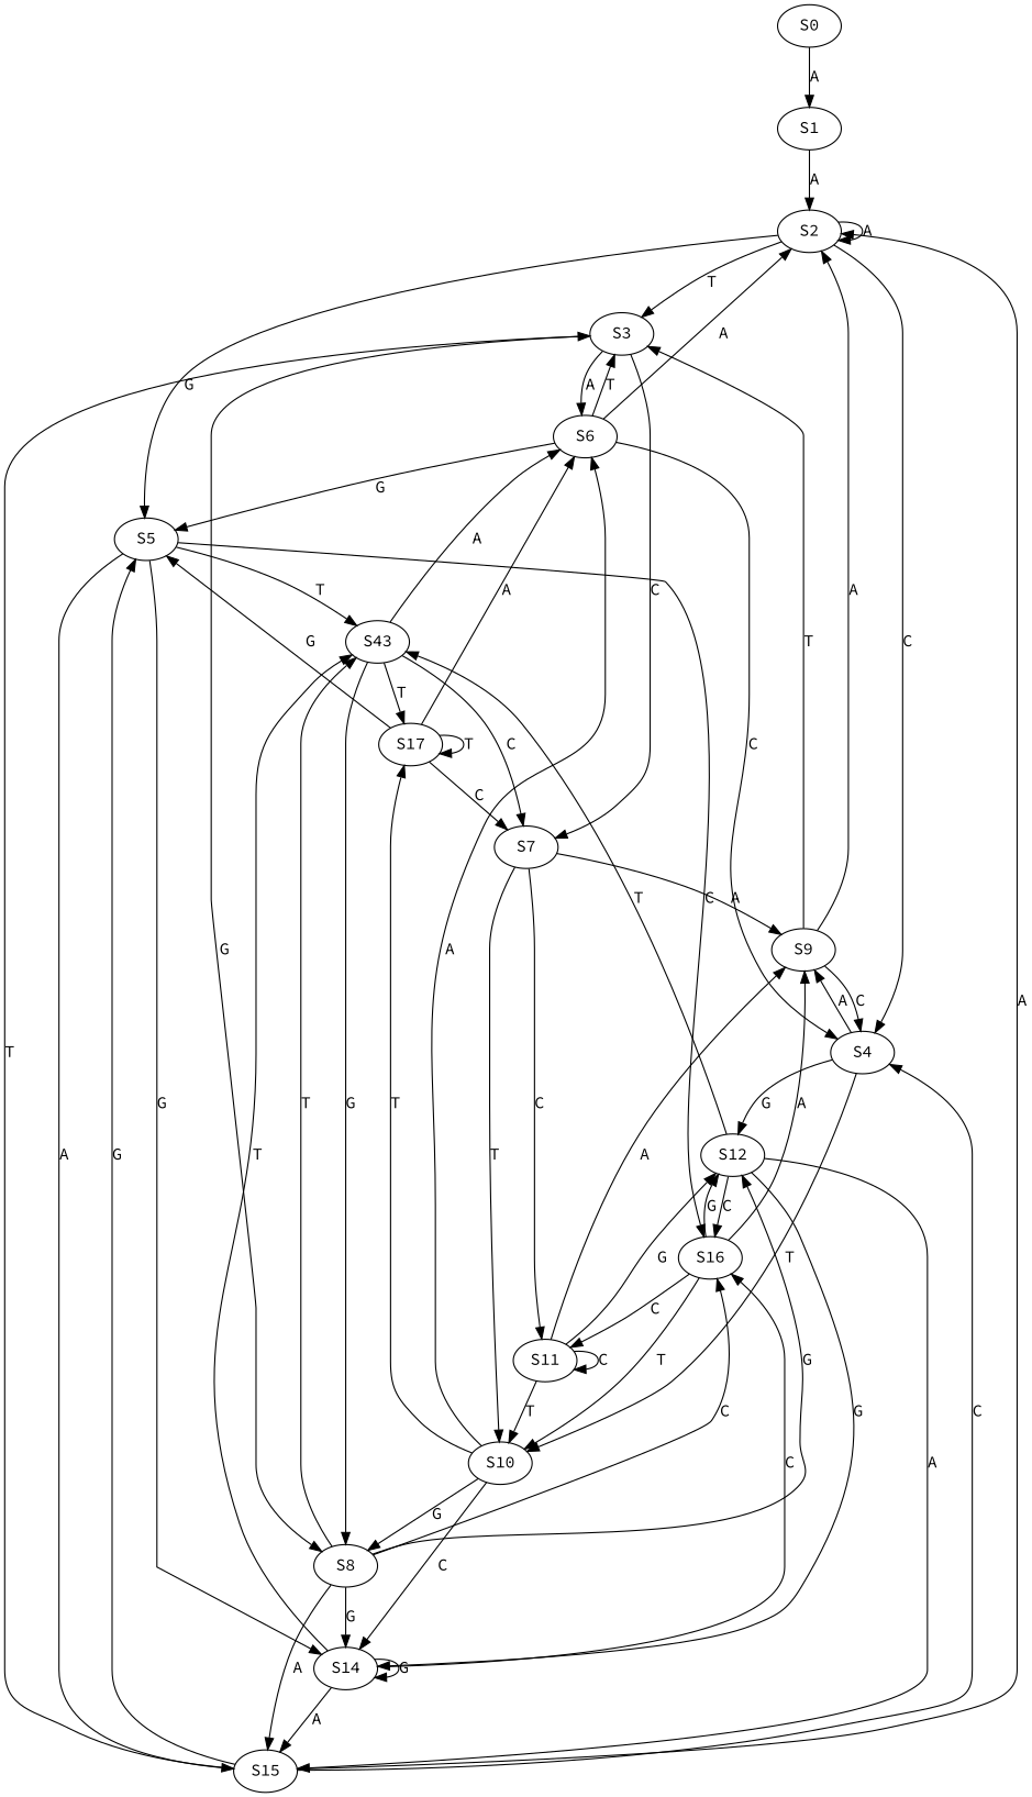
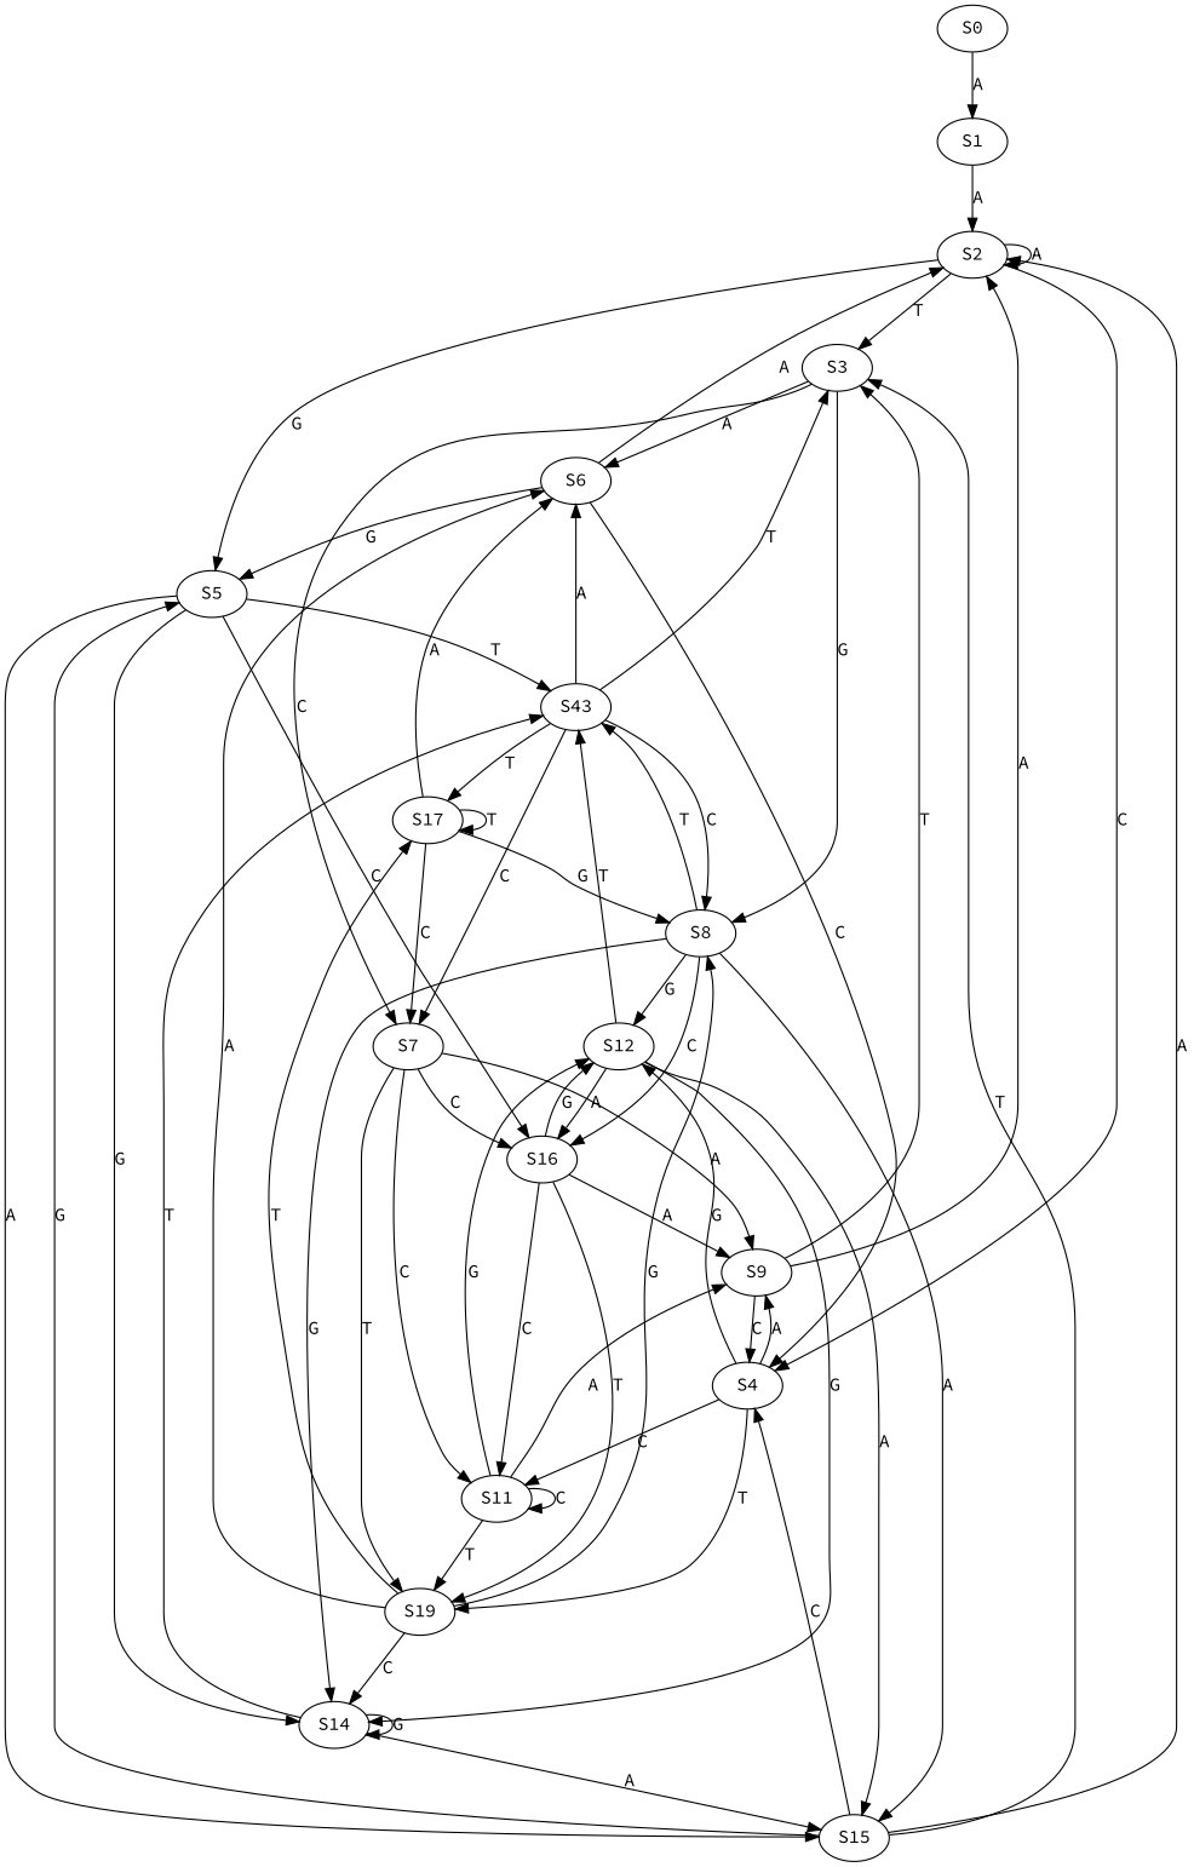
  strict digraph {
    fontname="Source Code Pro"
    node [fontname="Source Code Pro"]
    edge [fontname="Source Code Pro"]
    S0
    S1
    S2
    S3
    S4
    S5
    S6
    S7
    S8
    S9
-   S10
+   S10 [label=S19]
    S11
    S12
    n14 [label=S43]
    S14
    S15
    S16
    S17
    S0 -> S1 [label=A]
    S1 -> S2 [label=A]
    S2 -> S2 [label=A]
    S2 -> S3 [label=T]
    S2 -> S4 [label=C]
    S2 -> S5 [label=G]
    S3 -> S6 [label=A]
    S3 -> S7 [label=C]
    S3 -> S8 [label=G]
    S4 -> S9 [label=A]
    S4 -> S10 [label=T]
+   S4 -> S11 [label=C]
    S4 -> S12 [label=G]
    S5 -> n14 [label=T]
    S5 -> S14 [label=G]
    S5 -> S15 [label=A]
    S5 -> S16 [label=C]
    S6 -> S2 [label=A]
-   S6 -> S3 [label=T]
+   n14 -> S3 [label=T]
    S6 -> S4 [label=C]
    S6 -> S5 [label=G]
    S7 -> S9 [label=A]
    S7 -> S10 [label=T]
    S7 -> S11 [label=C]
    S8 -> S12 [label=G]
    S8 -> n14 [label=T]
    S8 -> S14 [label=G]
    S8 -> S15 [label=A]
    S8 -> S16 [label=C]
    S9 -> S2 [label=A]
    S9 -> S3 [label=T]
    S9 -> S4 [label=C]
    S10 -> S6 [label=A]
    S10 -> S8 [label=G]
    S10 -> S14 [label=C]
    S10 -> S17 [label=T]
    S11 -> S9 [label=A]
    S11 -> S10 [label=T]
    S11 -> S11 [label=C]
    S11 -> S12 [label=G]
    S12 -> n14 [label=T]
    S12 -> S14 [label=G]
    S12 -> S15 [label=A]
-   S12 -> S16 [label=C]
+   S12 -> S16 [label=A]
    n14 -> S6 [label=A]
    n14 -> S7 [label=C]
-   n14 -> S8 [label=G]
+   n14 -> S8 [label=C]
    n14 -> S17 [label=T]
    S14 -> n14 [label=T]
    S14 -> S14 [label=G]
    S14 -> S15 [label=A]
-   S14 -> S16 [label=C]
+   S7 -> S16 [label=C]
    S15 -> S2 [label=A]
    S15 -> S3 [label=T]
    S15 -> S4 [label=C]
    S15 -> S5 [label=G]
    S16 -> S9 [label=A]
    S16 -> S10 [label=T]
    S16 -> S11 [label=C]
    S16 -> S12 [label=G]
    S17 -> S6 [label=A]
    S17 -> S7 [label=C]
-   S17 -> S5 [label=G]
+   S17 -> S8 [label=G]
    S17 -> S17 [label=T]
  }
